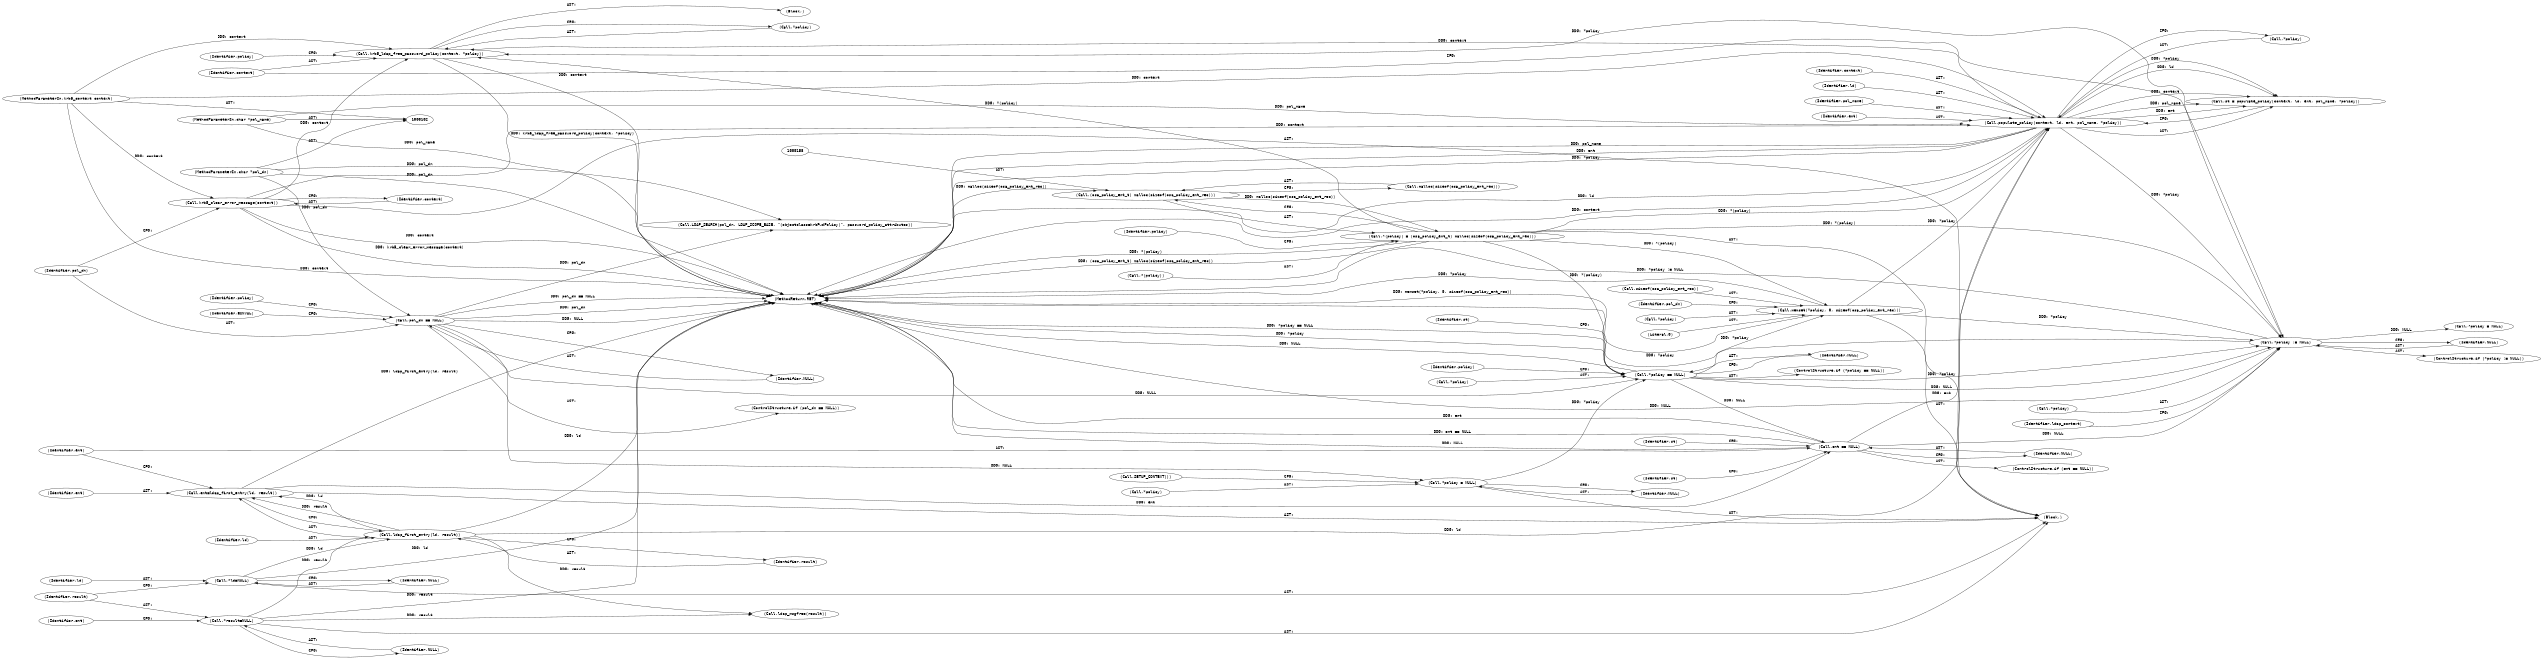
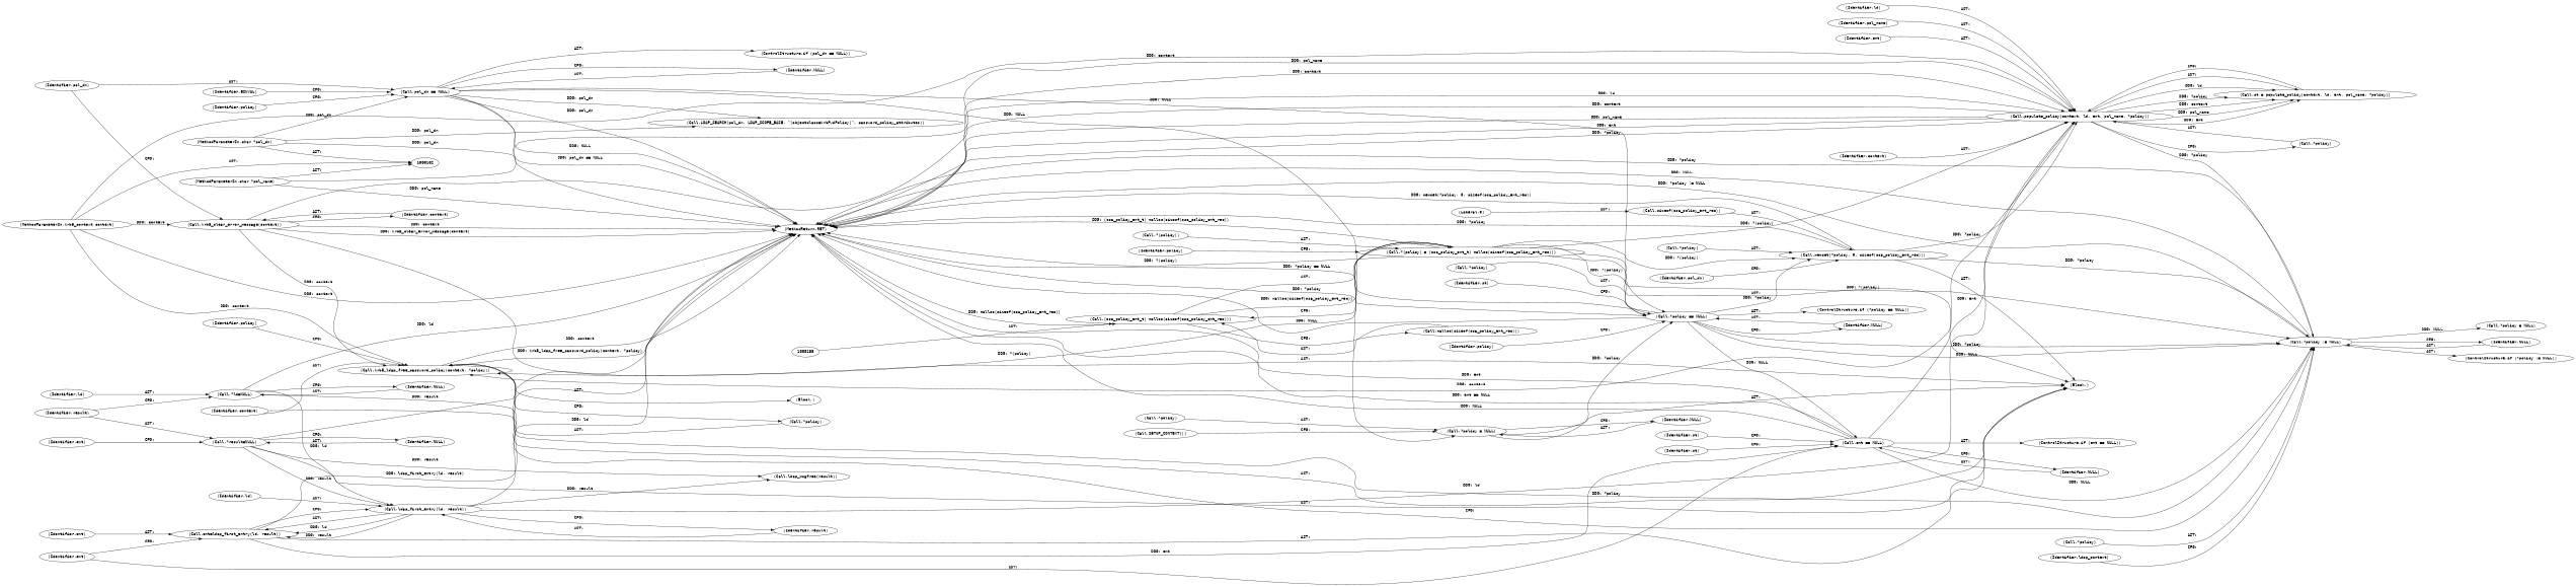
  digraph {
    fontname="DejaVu Sans Mono"
    rankdir=LR
    node [fontname="DejaVu Sans Mono"]
    edge [fontname="DejaVu Sans Mono"]
    n1 [label="(Call,krb5_ldap_free_password_policy(context, *policy))"]
    n2 [label="(Block,)"]
    n3 [label="(Call,*policy)"]
    n4 [label="(MethodReturn,RET)"]
    n5 [label="(Call,(osa_policy_ent_t) malloc(sizeof(osa_policy_ent_rec)))"]
    n6 [label="(Call,populate_policy(context, ld, ent, pol_name, *policy))"]
    n7 [label="(Call,*policy != NULL)"]
    n8 [label="(Call,*policy)"]
    n9 [label="(Call,st = populate_policy(context, ld, ent, pol_name, *policy))"]
    n10 [label="(Call,*policy = NULL)"]
    n11 [label="(Identifier,NULL)"]
    n12 [label="(ControlStructure,if (*policy != NULL))"]
    n13 [label="(Call,krb5_clear_error_message(context))"]
    n14 [label="(Identifier,context)"]
    n15 [label="(Block,)"]
    n16 [label="(MethodParameterIn,krb5_context context)"]
    1000102
    n18 [label="(Call,ldap_first_entry(ld, result))"]
    n19 [label="(Call,ent=ldap_first_entry(ld, result))"]
    n20 [label="(Call,ldap_msgfree(result))"]
    n21 [label="(Identifier,result)"]
    n22 [label="(Call,ent == NULL)"]
    n23 [label="(Call,*ld=NULL)"]
    n24 [label="(Identifier,NULL)"]
    n25 [label="(Call,*result=NULL)"]
    n26 [label="(Identifier,NULL)"]
    n27 [label="(Identifier,NULL)"]
    n28 [label="(ControlStructure,if (ent == NULL))"]
    n29 [label="(Call,*policy == NULL)"]
    n30 [label="(Call,memset(*policy, 0, sizeof(osa_policy_ent_rec)))"]
    n31 [label="(Identifier,NULL)"]
    n32 [label="(ControlStructure,if (*policy == NULL))"]
    n33 [label="(Call,*(policy) = (osa_policy_ent_t) malloc(sizeof(osa_policy_ent_rec)))"]
    n34 [label="(Call,malloc(sizeof(osa_policy_ent_rec)))"]
    n35 [label="(Call,*policy = NULL)"]
    n36 [label="(Identifier,NULL)"]
    n37 [label="(Call,pol_dn == NULL)"]
    n38 [label="(ControlStructure,if (pol_dn == NULL))"]
    n39 [label="(Identifier,NULL)"]
    n40 [label="(Call,LDAP_SEARCH(pol_dn, LDAP_SCOPE_BASE, \"(objectclass=krbPwdPolicy)\", password_policy_attributes))"]
    n41 [label="(MethodParameterIn,char *pol_dn)"]
    n42 [label="(MethodParameterIn,char *pol_name)"]
    n43 [label="(Call,sizeof(osa_policy_ent_rec))"]
    n44 [label="(Identifier,policy)"]
    n45 [label="(Identifier,ent)"]
    n46 [label="(Identifier,pol_dn)"]
    n47 [label="(Identifier,context)"]
    n48 [label="(Identifier,pol_dn)"]
    n49 [label="(Identifier,st)"]
    n50 [label="(Identifier,policy)"]
    n51 [label="(Identifier,ld)"]
    n52 [label="(Call,*(policy))"]
    n53 [label="(Identifier,ent)"]
    n54 [label="(Call,*policy)"]
    n55 [label="(Identifier,ld)"]
    n56 [label="(Identifier,EINVAL)"]
    n57 [label="(Call,SETUP_CONTEXT())"]
    n58 [label="(Identifier,policy)"]
    n59 [label="(Identifier,context)"]
    n60 [label="(Call,*policy)"]
    n61 [label="(Identifier,policy)"]
    n62 [label="(Call,*policy)"]
    n63 [label="(Literal,0)"]
    n64 [label="(Identifier,st)"]
    n65 [label="(Identifier,ld)"]
    n66 [label="(Identifier,pol_name)"]
    n67 [label="(Identifier,ent)"]
    n68 [label="(Identifier,result)"]
    n69 [label="(Call,*policy)"]
    n70 [label="(Identifier,st)"]
    n71 [label="(Identifier,ent)"]
    n72 [label="(Identifier,ldap_context)"]
    1000158
    n1 -> n2 [label="AST: "]
    n1 -> n3 [label="CFG: "]
    n1 -> n4 [label="DDG: context"]
    n1 -> n4 [label="DDG: krb5_ldap_free_password_policy(context, *policy)"]
    n3 -> n1 [label="AST: "]
    n4 -> n5 [label="DDG: malloc(sizeof(osa_policy_ent_rec))"]
    n5 -> n33 [label="AST: "]
    n5 -> n33 [label="DDG: malloc(sizeof(osa_policy_ent_rec))"]
    n5 -> n34 [label="CFG: "]
    n6 -> n1 [label="DDG: context"]
    n6 -> n4 [label="DDG: ld"]
    n6 -> n4 [label="DDG: context"]
    n6 -> n4 [label="DDG: pol_name"]
    n6 -> n4 [label="DDG: ent"]
    n6 -> n4 [label="DDG: *policy"]
    n6 -> n7 [label="DDG: *policy"]
    n6 -> n8 [label="CFG: "]
    n6 -> n9 [label="AST: "]
    n6 -> n9 [label="DDG: ld"]
    n6 -> n9 [label="DDG: *policy"]
    n6 -> n9 [label="DDG: context"]
    n6 -> n9 [label="DDG: pol_name"]
    n6 -> n9 [label="DDG: ent"]
    n7 -> n1 [label="DDG: *policy"]
    n7 -> n4 [label="DDG: *policy"]
    n7 -> n4 [label="DDG: NULL"]
    n7 -> n4 [label="DDG: *policy != NULL"]
    n7 -> n10 [label="DDG: NULL"]
    n7 -> n11 [label="CFG: "]
    n7 -> n12 [label="AST: "]
    n8 -> n6 [label="AST: "]
    n9 -> n6 [label="CFG: "]
    n11 -> n7 [label="AST: "]
    n13 -> n1 [label="DDG: context"]
    n13 -> n4 [label="DDG: context"]
    n13 -> n4 [label="DDG: krb5_clear_error_message(context)"]
    n13 -> n6 [label="DDG: context"]
    n13 -> n14 [label="CFG: "]
    n13 -> n15 [label="AST: "]
    n14 -> n13 [label="AST: "]
    n16 -> n1 [label="DDG: context"]
    n16 -> n4 [label="DDG: context"]
    n16 -> n6 [label="DDG: context"]
    n16 -> n13 [label="DDG: context"]
    n16 -> 1000102 [label="AST: "]
    n18 -> n4 [label="DDG: ld"]
    n18 -> n6 [label="DDG: ld"]
    n18 -> n19 [label="AST: "]
    n18 -> n19 [label="DDG: ld"]
    n18 -> n19 [label="DDG: result"]
    n18 -> n20 [label="DDG: result"]
    n18 -> n21 [label="CFG: "]
    n19 -> n4 [label="DDG: ldap_first_entry(ld, result)"]
    n19 -> n15 [label="AST: "]
    n19 -> n18 [label="CFG: "]
    n19 -> n22 [label="DDG: ent"]
    n21 -> n18 [label="AST: "]
    n22 -> n4 [label="DDG: ent"]
    n22 -> n4 [label="DDG: ent == NULL"]
    n22 -> n4 [label="DDG: NULL"]
    n22 -> n6 [label="DDG: ent"]
    n22 -> n7 [label="DDG: NULL"]
    n22 -> n27 [label="CFG: "]
    n22 -> n28 [label="AST: "]
    n23 -> n4 [label="DDG: ld"]
    n23 -> n15 [label="AST: "]
    n23 -> n18 [label="DDG: ld"]
    n23 -> n24 [label="CFG: "]
    n24 -> n23 [label="AST: "]
    n25 -> n4 [label="DDG: result"]
    n25 -> n15 [label="AST: "]
    n25 -> n18 [label="DDG: result"]
    n25 -> n20 [label="DDG: result"]
    n25 -> n26 [label="CFG: "]
    n26 -> n25 [label="AST: "]
    n27 -> n22 [label="AST: "]
    n29 -> n4 [label="DDG: *policy == NULL"]
    n29 -> n4 [label="DDG: *policy"]
    n29 -> n4 [label="DDG: NULL"]
    n29 -> n7 [label="DDG: *policy"]
    n29 -> n7 [label="DDG: NULL"]
    n29 -> n22 [label="DDG: NULL"]
    n29 -> n30 [label="DDG: *policy"]
    n29 -> n31 [label="CFG: "]
    n29 -> n32 [label="AST: "]
    n30 -> n4 [label="DDG: memset(*policy, 0, sizeof(osa_policy_ent_rec))"]
    n30 -> n4 [label="DDG: *policy"]
    n30 -> n6 [label="DDG: *policy"]
    n30 -> n7 [label="DDG: *policy"]
    n30 -> n15 [label="AST: "]
    n31 -> n29 [label="AST: "]
    n33 -> n1 [label="DDG: *(policy)"]
    n33 -> n4 [label="DDG: (osa_policy_ent_t) malloc(sizeof(osa_policy_ent_rec))"]
    n33 -> n4 [label="DDG: *(policy)"]
    n33 -> n5 [label="CFG: "]
    n33 -> n6 [label="DDG: *(policy)"]
    n33 -> n7 [label="DDG: *(policy)"]
    n33 -> n15 [label="AST: "]
    n33 -> n29 [label="DDG: *(policy)"]
    n33 -> n30 [label="DDG: *(policy)"]
    n34 -> n5 [label="AST: "]
    n35 -> n15 [label="AST: "]
    n35 -> n29 [label="DDG: *policy"]
    n35 -> n36 [label="CFG: "]
    n36 -> n35 [label="AST: "]
    n37 -> n4 [label="DDG: pol_dn"]
    n37 -> n4 [label="DDG: NULL"]
    n37 -> n4 [label="DDG: pol_dn == NULL"]
    n37 -> n29 [label="DDG: NULL"]
    n37 -> n35 [label="DDG: NULL"]
    n37 -> n38 [label="AST: "]
    n37 -> n39 [label="CFG: "]
    n37 -> n40 [label="DDG: pol_dn"]
    n39 -> n37 [label="AST: "]
    n41 -> n4 [label="DDG: pol_dn"]
    n41 -> 1000102 [label="AST: "]
    n41 -> n37 [label="DDG: pol_dn"]
    n41 -> n40 [label="DDG: pol_dn"]
    n42 -> n4 [label="DDG: pol_name"]
    n42 -> n6 [label="DDG: pol_name"]
    n42 -> 1000102 [label="AST: "]
    n43 -> n30 [label="AST: "]
    n44 -> n1 [label="CFG: "]
    n45 -> n19 [label="AST: "]
    n46 -> n30 [label="CFG: "]
    n47 -> n1 [label="AST: "]
    n47 -> n7 [label="CFG: "]
    n48 -> n13 [label="CFG: "]
    n48 -> n37 [label="AST: "]
    n49 -> n22 [label="CFG: "]
    n50 -> n29 [label="CFG: "]
    n51 -> n23 [label="AST: "]
    n52 -> n33 [label="AST: "]
    n53 -> n19 [label="CFG: "]
    n53 -> n22 [label="AST: "]
    n54 -> n30 [label="AST: "]
    n55 -> n18 [label="AST: "]
    n56 -> n37 [label="CFG: "]
    n57 -> n35 [label="CFG: "]
    n58 -> n37 [label="CFG: "]
    n59 -> n6 [label="AST: "]
    n60 -> n7 [label="AST: "]
    n61 -> n33 [label="CFG: "]
    n62 -> n35 [label="AST: "]
-   n63 -> n30 [label="AST: "]
+   n63 -> n43 [label="AST: "]
    n64 -> n22 [label="CFG: "]
    n65 -> n6 [label="AST: "]
    n66 -> n6 [label="AST: "]
    n67 -> n6 [label="AST: "]
    n68 -> n23 [label="CFG: "]
    n68 -> n25 [label="AST: "]
    n69 -> n29 [label="AST: "]
    n70 -> n29 [label="CFG: "]
    n71 -> n25 [label="CFG: "]
    n72 -> n7 [label="CFG: "]
    1000158 -> n5 [label="AST: "]
  }
